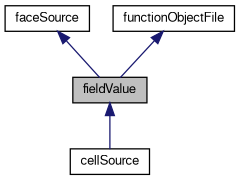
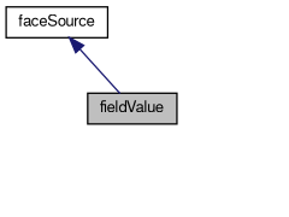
  digraph {
    node [color=black fontname=FreeSans fontsize=10 shape=record]
    edge [color=midnightblue dir=back fontname=FreeSans fontsize=10 labelfontname=FreeSans labelfontsize=10 style=solid]
    n1 [fillcolor=grey75 fontcolor=black height=0.2 label=fieldValue style=filled width=0.4]
-   n2 [height=0.2 label=cellSource width=0.4]
    n3 [height=0.2 label=faceSource width=0.4]
-   n4 [height=0.2 label=functionObjectFile width=0.4]
-   n1 -> n2
    n3 -> n1
-   n4 -> n1
  }
